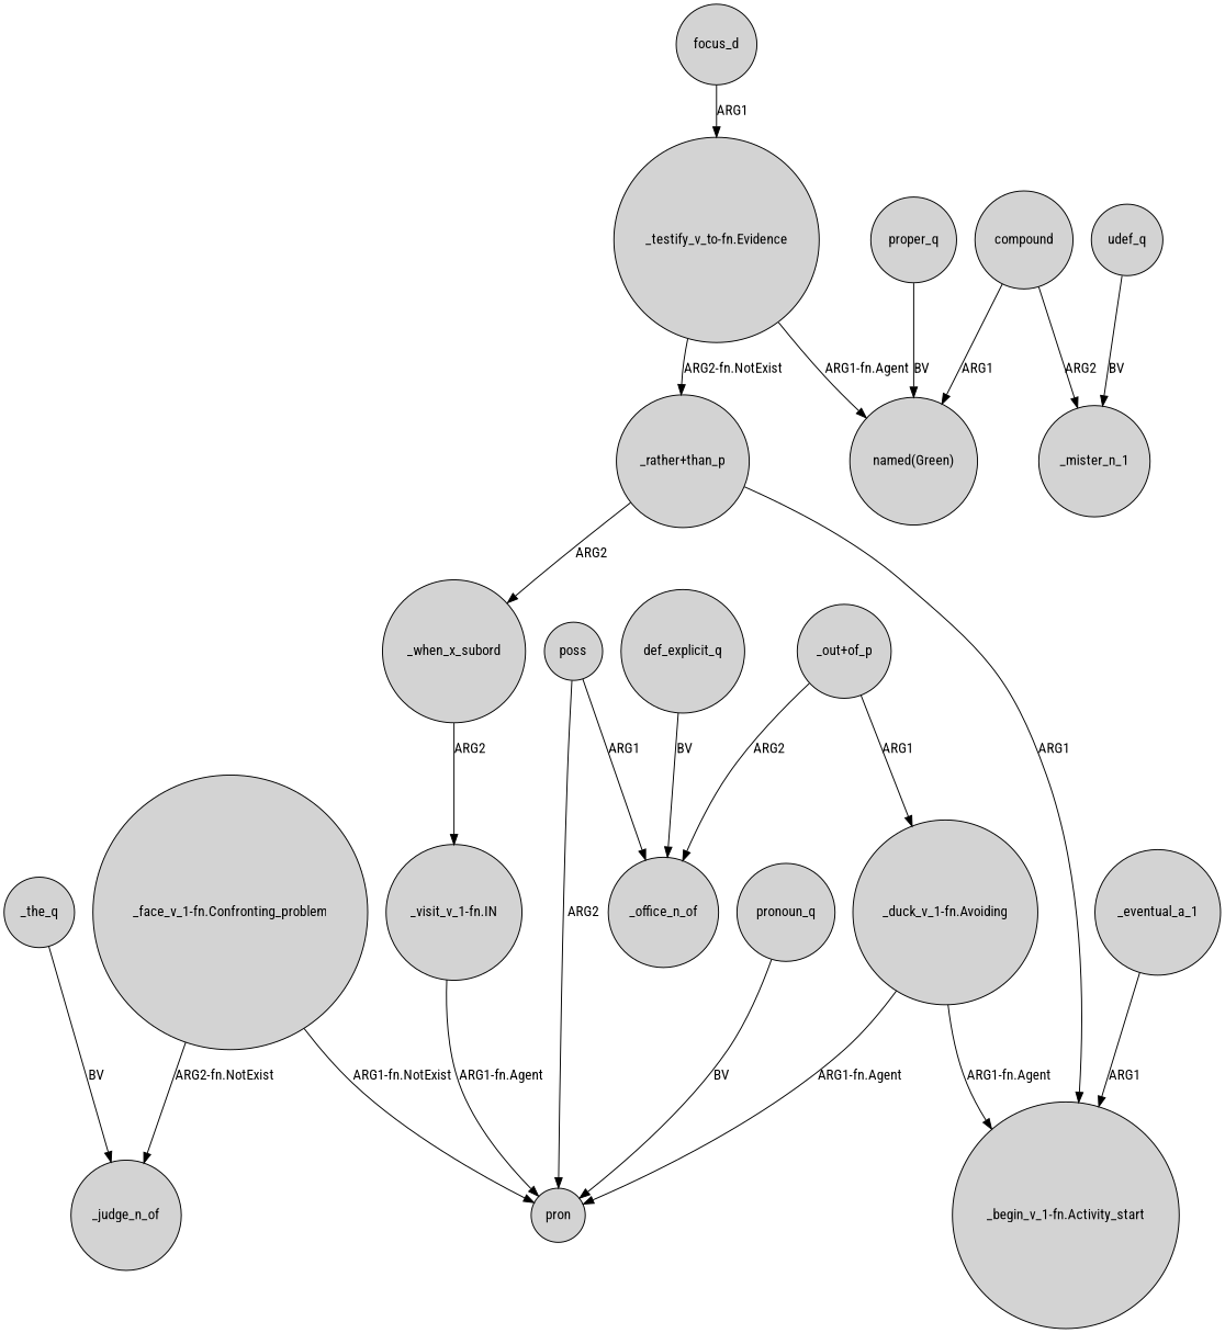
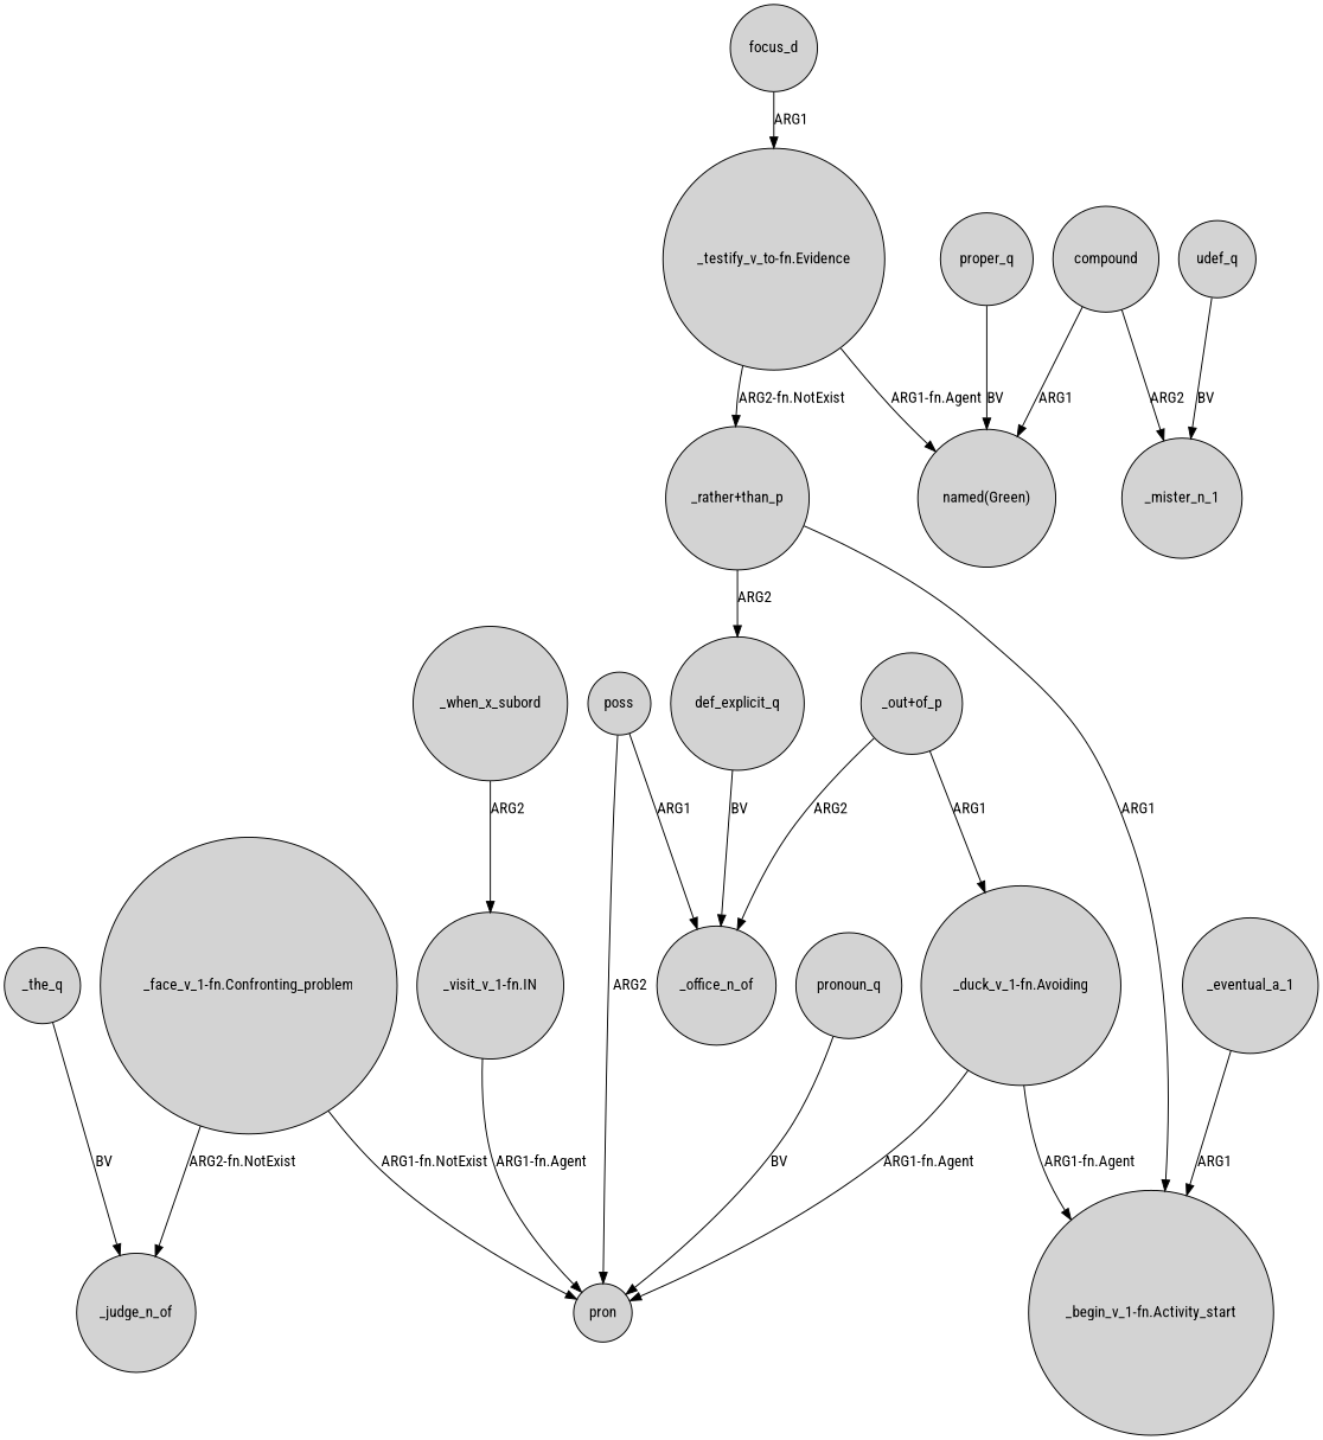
  digraph {
    fontname="Roboto Condensed"
    node [fontname="Roboto Condensed" shape=circle style=filled]
    edge [fontname="Roboto Condensed"]
    "_rather+than_p"
    _when_x_subord
    "_begin_v_1-fn.Activity_start"
    "_visit_v_1-fn.IN"
    "_face_v_1-fn.Confronting_problem"
    pron
    _judge_n_of
    poss
    _office_n_of
    "_duck_v_1-fn.Avoiding"
    def_explicit_q
    compound
    _mister_n_1
    "named(Green)"
    "_testify_v_to-fn.Evidence"
    udef_q
    _eventual_a_1
    pronoun_q
    proper_q
    focus_d
    "_out+of_p"
    _the_q
-   "_rather+than_p" -> _when_x_subord [label=ARG2]
+   "_rather+than_p" -> def_explicit_q [label=ARG2]
    "_rather+than_p" -> "_begin_v_1-fn.Activity_start" [label=ARG1]
    _when_x_subord -> "_visit_v_1-fn.IN" [label=ARG2]
    "_visit_v_1-fn.IN" -> pron [label="ARG1-fn.Agent"]
    "_face_v_1-fn.Confronting_problem" -> pron [label="ARG1-fn.NotExist"]
    "_face_v_1-fn.Confronting_problem" -> _judge_n_of [label="ARG2-fn.NotExist"]
    poss -> pron [label=ARG2]
    poss -> _office_n_of [label=ARG1]
    "_duck_v_1-fn.Avoiding" -> "_begin_v_1-fn.Activity_start" [label="ARG1-fn.Agent"]
    "_duck_v_1-fn.Avoiding" -> pron [label="ARG1-fn.Agent"]
    def_explicit_q -> _office_n_of [label=BV]
    compound -> _mister_n_1 [label=ARG2]
    compound -> "named(Green)" [label=ARG1]
    "_testify_v_to-fn.Evidence" -> "_rather+than_p" [label="ARG2-fn.NotExist"]
    "_testify_v_to-fn.Evidence" -> "named(Green)" [label="ARG1-fn.Agent"]
    udef_q -> _mister_n_1 [label=BV]
    _eventual_a_1 -> "_begin_v_1-fn.Activity_start" [label=ARG1]
    pronoun_q -> pron [label=BV]
    proper_q -> "named(Green)" [label=BV]
    focus_d -> "_testify_v_to-fn.Evidence" [label=ARG1]
    "_out+of_p" -> _office_n_of [label=ARG2]
    "_out+of_p" -> "_duck_v_1-fn.Avoiding" [label=ARG1]
    _the_q -> _judge_n_of [label=BV]
  }
